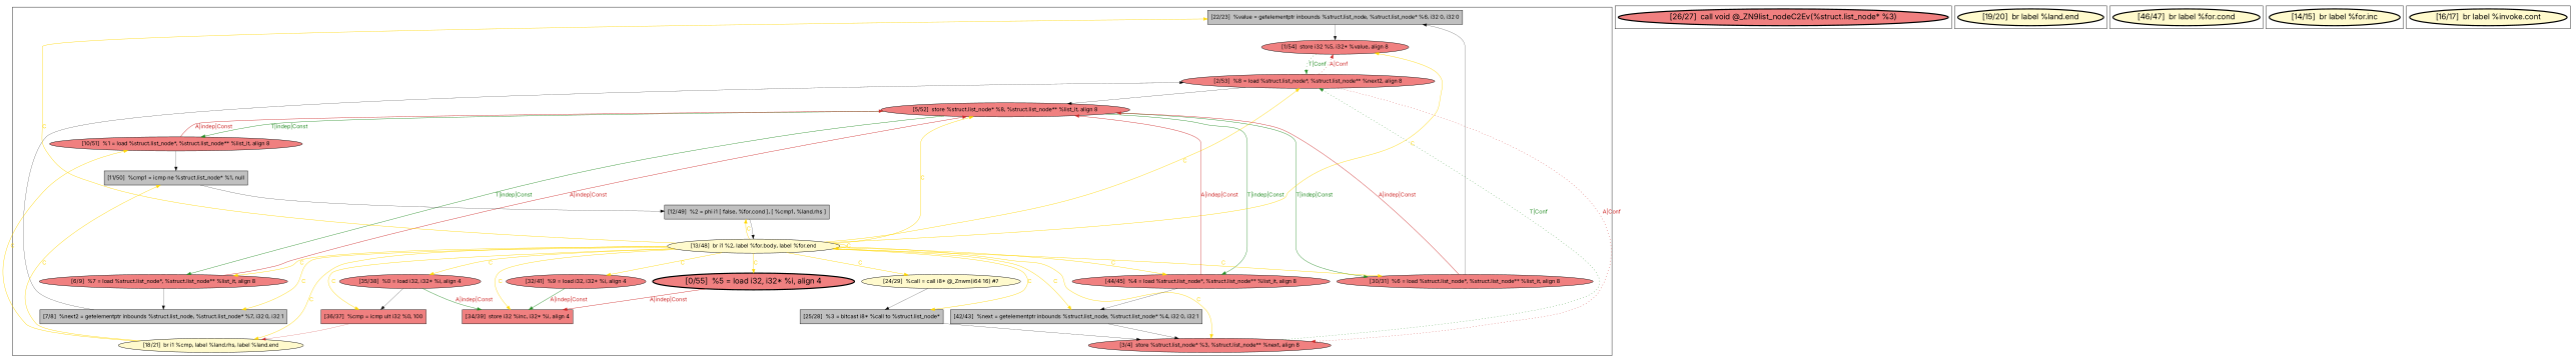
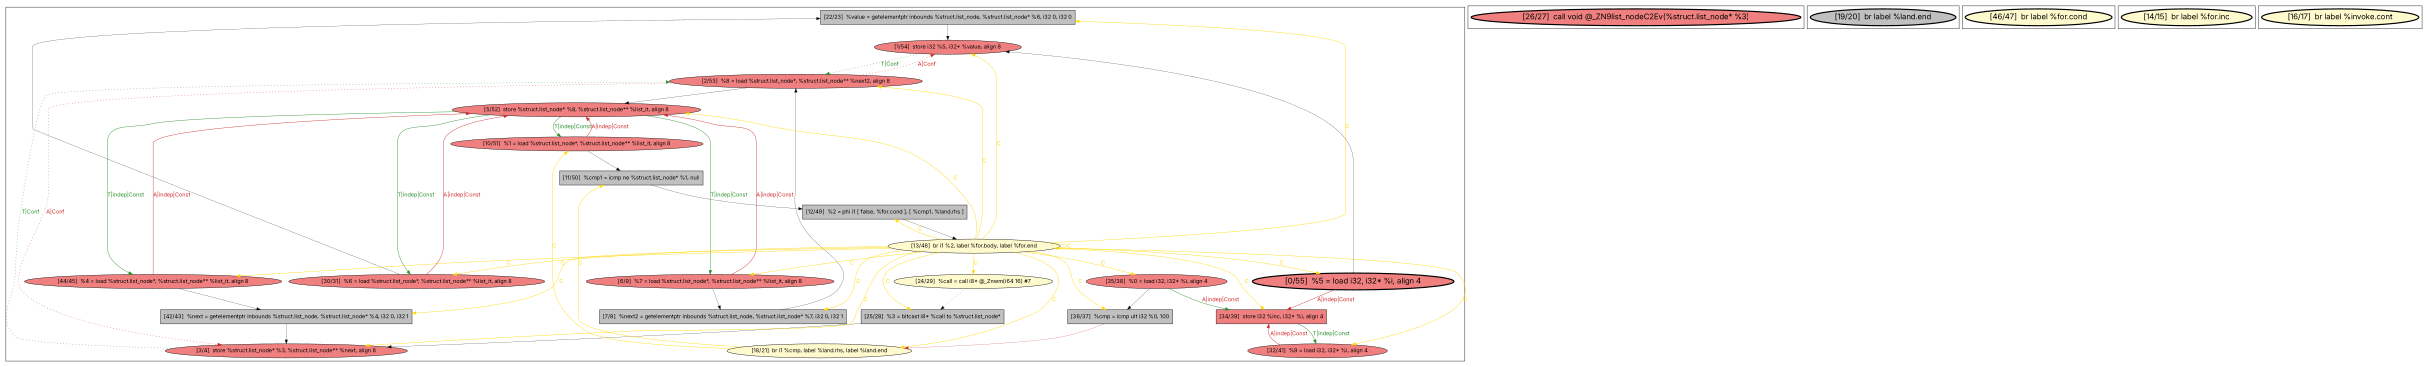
  digraph {
    fontname=Inter
    node [fillcolor=lightcoral fontname=Inter shape=ellipse style=filled]
    edge [color=gold fontcolor=gold fontname=Inter penwidth=1.0 style=solid]
    n1 [fillcolor=grey label="[22/23]  %value = getelementptr inbounds %struct.list_node, %struct.list_node* %6, i32 0, i32 0" shape=rectangle]
    n2 [label="[1/54]  store i32 %5, i32* %value, align 8"]
    n3 [fillcolor=lemonchiffon label="[24/29]  %call = call i8* @_Znwm(i64 16) #7"]
    n4 [fillcolor=grey label="[25/28]  %3 = bitcast i8* %call to %struct.list_node*" shape=rectangle]
    n5 [fillcolor=grey label="[42/43]  %next = getelementptr inbounds %struct.list_node, %struct.list_node* %4, i32 0, i32 1" shape=rectangle]
    n6 [label="[3/4]  store %struct.list_node* %3, %struct.list_node** %next, align 8"]
    n7 [label="[6/9]  %7 = load %struct.list_node*, %struct.list_node** %list_it, align 8"]
    n8 [label="[5/52]  store %struct.list_node* %8, %struct.list_node** %list_it, align 8"]
    n9 [fillcolor=grey label="[7/8]  %next2 = getelementptr inbounds %struct.list_node, %struct.list_node* %7, i32 0, i32 1" shape=rectangle]
    n10 [label="[2/53]  %8 = load %struct.list_node*, %struct.list_node** %next2, align 8"]
    n11 [fillcolor=grey label="[12/49]  %2 = phi i1 [ false, %for.cond ], [ %cmp1, %land.rhs ]" shape=rectangle]
    n12 [fillcolor=lemonchiffon label="[13/48]  br i1 %2, label %for.body, label %for.end"]
    n13 [label="[44/45]  %4 = load %struct.list_node*, %struct.list_node** %list_it, align 8"]
    n14 [label="[30/31]  %6 = load %struct.list_node*, %struct.list_node** %list_it, align 8"]
    n15 [label="[10/51]  %1 = load %struct.list_node*, %struct.list_node** %list_it, align 8"]
    n16 [fillcolor=lemonchiffon label="[18/21]  br i1 %cmp, label %land.rhs, label %land.end"]
    n17 [fillcolor=grey label="[11/50]  %cmp1 = icmp ne %struct.list_node* %1, null" shape=rectangle]
-   n18 [label="[36/37]  %cmp = icmp ult i32 %0, 100" shape=rectangle]
+   n18 [fillcolor=grey label="[36/37]  %cmp = icmp ult i32 %0, 100" shape=rectangle]
    n19 [fontsize=20 label="[0/55]  %5 = load i32, i32* %i, align 4" penwidth=3.0]
    n20 [label="[34/39]  store i32 %inc, i32* %i, align 4" shape=box]
    n21 [label="[32/41]  %9 = load i32, i32* %i, align 4"]
    n22 [label="[35/38]  %0 = load i32, i32* %i, align 4"]
    n23 [fontsize=20 label="[26/27]  call void @_ZN9list_nodeC2Ev(%struct.list_node* %3)" penwidth=3.0]
-   n24 [fillcolor=lemonchiffon fontsize=20 label="[19/20]  br label %land.end" penwidth=3.0]
+   n24 [fillcolor=grey fontsize=20 label="[19/20]  br label %land.end" penwidth=3.0]
    n25 [fillcolor=lemonchiffon fontsize=20 label="[46/47]  br label %for.cond" penwidth=3.0]
    n26 [fillcolor=lemonchiffon fontsize=20 label="[14/15]  br label %for.inc" penwidth=3.0]
    n27 [fillcolor=lemonchiffon fontsize=20 label="[16/17]  br label %invoke.cont" penwidth=3.0]
    subgraph cluster_1 {
      n1
      n2
      n3
      n4
      n5
      n6
      n7
      n8
      n9
      n10
      n11
      n12
      n13
      n14
      n15
      n16
      n17
      n18
      n19
      n20
      n21
      n22
    }
    subgraph cluster_2 {
      n23
    }
    subgraph cluster_3 {
      n24
    }
    subgraph cluster_4 {
      n25
    }
    subgraph cluster_5 {
      n26
    }
    subgraph cluster_6 {
      n27
    }
    n1 -> n2 [color=black fontcolor=black penwidth=0.5]
    n2 -> n10 [color=forestgreen fontcolor=forestgreen label="T|Conf" style=dotted]
-   n3 -> n4 [color=black fontcolor=black penwidth=0.5]
+   n3 -> n4 [color=black fontcolor=black penwidth=0.5 style=dotted]
    n4 -> n6 [color=black fontcolor=black penwidth=0.5]
    n5 -> n6 [color=black fontcolor=black penwidth=0.5]
    n6 -> n10 [color=forestgreen fontcolor=forestgreen label="T|Conf" style=dotted]
    n7 -> n8 [color=firebrick3 fontcolor=firebrick3 label="A|indep|Const"]
    n7 -> n9 [color=black fontcolor=black penwidth=0.5]
    n8 -> n7 [color=forestgreen fontcolor=forestgreen label="T|indep|Const"]
    n8 -> n13 [color=forestgreen fontcolor=forestgreen label="T|indep|Const"]
    n8 -> n14 [color=forestgreen fontcolor=forestgreen label="T|indep|Const"]
    n8 -> n15 [color=forestgreen fontcolor=forestgreen label="T|indep|Const"]
    n9 -> n10 [color=black fontcolor=black penwidth=0.5]
    n10 -> n2 [color=firebrick3 fontcolor=firebrick3 label="A|Conf" style=dotted]
    n10 -> n6 [color=firebrick3 fontcolor=firebrick3 label="A|Conf" style=dotted]
    n10 -> n8 [color=black fontcolor=black penwidth=0.5]
    n11 -> n12 [color=black fontcolor=black penwidth=0.5]
    n12 -> n1 [label=C]
    n12 -> n2 [label=C]
    n12 -> n3 [label=C]
    n12 -> n4 [label=C]
    n12 -> n5 [label=C]
    n12 -> n6 [label=C]
    n12 -> n7 [label=C]
    n12 -> n8 [label=C]
    n12 -> n9 [label=C]
    n12 -> n10 [label=C]
    n12 -> n11 [label=C]
    n12 -> n12 [label=C]
    n12 -> n13 [label=C]
    n12 -> n14 [label=C]
    n12 -> n16 [label=C]
    n12 -> n18 [label=C]
    n12 -> n19 [label=C]
    n12 -> n20 [label=C]
    n12 -> n21 [label=C]
    n12 -> n22 [label=C]
    n13 -> n5 [color=black fontcolor=black penwidth=0.5]
    n13 -> n8 [color=firebrick3 fontcolor=firebrick3 label="A|indep|Const"]
    n14 -> n1 [color=black fontcolor=black penwidth=0.5]
    n14 -> n8 [color=firebrick3 fontcolor=firebrick3 label="A|indep|Const"]
    n15 -> n8 [color=firebrick3 fontcolor=firebrick3 label="A|indep|Const"]
    n15 -> n17 [color=black fontcolor=black penwidth=0.5]
    n16 -> n15 [label=C]
    n16 -> n17 [label=C]
    n17 -> n11 [color=black fontcolor=black penwidth=0.5]
    n18 -> n16 [color=firebrick3 fontcolor=black penwidth=0.5]
+   n19 -> n2 [color=black fontcolor=black penwidth=0.5]
    n19 -> n20 [color=firebrick3 fontcolor=firebrick3 label="A|indep|Const"]
-   n21 -> n20 [color=forestgreen fontcolor=firebrick3 label="A|indep|Const"]
+   n20 -> n21 [color=forestgreen fontcolor=forestgreen label="T|indep|Const"]
+   n21 -> n20 [color=firebrick3 fontcolor=firebrick3 label="A|indep|Const"]
    n22 -> n18 [color=black fontcolor=black penwidth=0.5]
    n22 -> n20 [color=forestgreen fontcolor=firebrick3 label="A|indep|Const"]
  }
